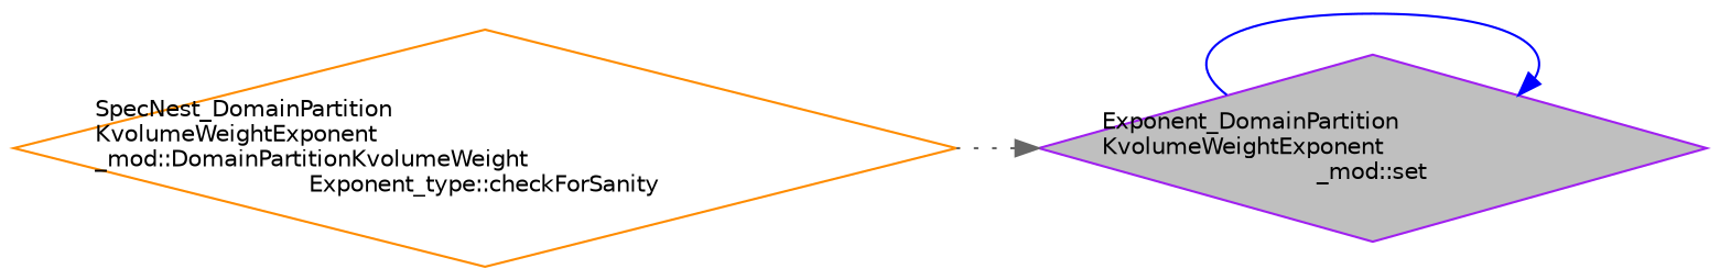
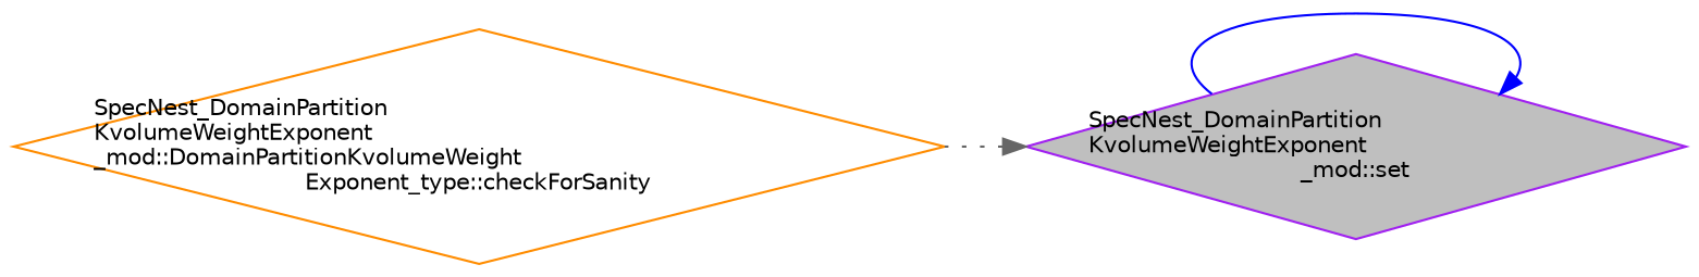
  digraph {
    rankdir=RL
    node [fontname=Helvetica fontsize=10 shape=diamond style=filled]
    edge [dir=back fontname=Helvetica fontsize=10 labelfontname=Helvetica labelfontsize=10]
-   n1 [color=purple fillcolor=grey75 fontcolor=black height=0.2 label="Exponent_DomainPartition\lKvolumeWeightExponent\l_mod::set" width=0.4]
+   n1 [color=purple fillcolor=grey75 fontcolor=black height=0.2 label="SpecNest_DomainPartition\lKvolumeWeightExponent\l_mod::set" width=0.4]
    n2 [color=darkorange fillcolor=white height=0.2 label="SpecNest_DomainPartition\lKvolumeWeightExponent\l_mod::DomainPartitionKvolumeWeight\lExponent_type::checkForSanity" width=0.4]
    n1 -> n1 [color=blue style=solid]
    n1 -> n2 [color=gray40 style=dotted]
  }
